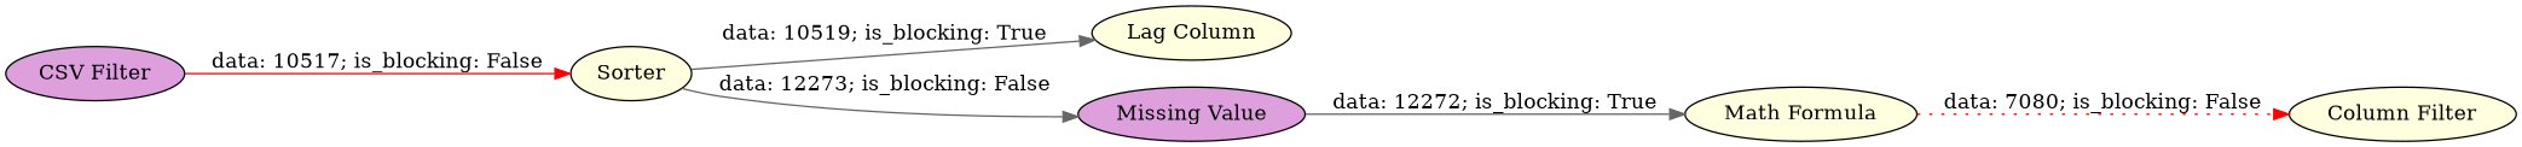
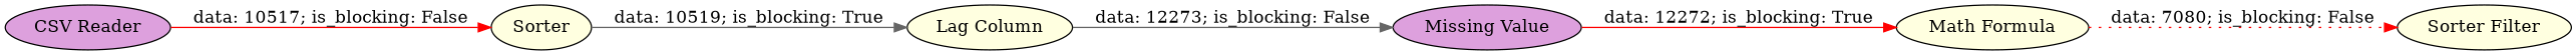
  digraph {
    rankdir=LR
    node [fillcolor=lightyellow style=filled]
    edge [color=red style=solid]
-   n1 [label="Column Filter"]
+   n1 [label="Sorter Filter"]
    n2 [label="Math Formula"]
-   n3 [fillcolor=plum label="CSV Filter"]
+   n3 [fillcolor=plum label="CSV Reader"]
    n4 [label=Sorter]
    n5 [label="Lag Column"]
    n6 [fillcolor=plum label="Missing Value"]
    n2 -> n1 [label="data: 7080; is_blocking: False" style=dotted]
    n3 -> n4 [label="data: 10517; is_blocking: False"]
    n4 -> n5 [color=gray40 label="data: 10519; is_blocking: True"]
-   n4 -> n6 [color=gray40 label="data: 12273; is_blocking: False"]
-   n6 -> n2 [color=gray40 label="data: 12272; is_blocking: True"]
+   n5 -> n6 [color=gray40 label="data: 12273; is_blocking: False"]
+   n6 -> n2 [label="data: 12272; is_blocking: True"]
  }
